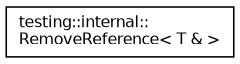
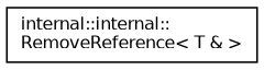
  digraph {
    rankdir=LR
-   n1 [color=black fillcolor=white fontname=Helvetica fontsize=10 height=0.2 label="testing::internal::\lRemoveReference\< T & \>" shape=record style=filled width=0.4]
+   n1 [color=black fillcolor=white fontname=Helvetica fontsize=10 height=0.2 label="internal::internal::\lRemoveReference\< T & \>" shape=record style=filled width=0.4]
  }
